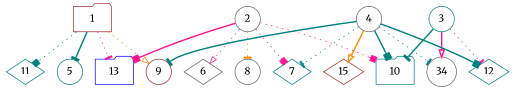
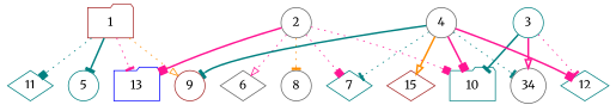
  digraph {
    fontname=Merriweather
    node [alpha=0.03 color=teal fontname=Merriweather shape=circle]
    edge [arrowhead=tee color=teal fontname=Merriweather style=dotted]
    1 [color=brown expect_size=28537856 shape=folder]
    5 [alpha=0.13 expect_size=7238656]
    9 [alpha=0.15 color=brown expect_size=44121088]
    11 [alpha=0.19 expect_size=39789568 shape=diamond]
    13 [alpha=0.04 color=blue expect_size=17280000 shape=folder]
    2 [alpha=0.08 color=gray40 expect_size=29703168]
    6 [color=gray40 expect_size=9362432 shape=diamond]
    7 [alpha=0.15 expect_size=25435136 shape=diamond]
    8 [alpha=0.12 color=gray40 expect_size=36730880]
    10 [alpha=0.15 expect_size=44749824 shape=folder]
    3 [alpha=0.17 expect_size=50653184]
    12 [alpha=0.16 expect_size=45842432 shape=diamond]
    n13 [alpha=0.12 color=gray40 expect_size=9682944 label=34]
    4 [alpha=0.06 color=gray40 expect_size=20301824]
    15 [color=brown expect_size=24298496 shape=diamond]
    1 -> 5 [style=bold]
    1 -> 9 [arrowhead=onormal color=darkorange]
    1 -> 11 [arrowhead=box]
    1 -> 13 [color=deeppink]
    2 -> 13 [arrowhead=box color=deeppink style=bold]
    2 -> 6 [arrowhead=onormal color=deeppink]
    2 -> 7 [arrowhead=box color=deeppink]
    2 -> 8 [color=darkorange]
    2 -> 10 [arrowhead=box color=deeppink]
    3 -> 10 [style=bold]
    3 -> 12 [color=deeppink]
    3 -> n13 [arrowhead=onormal color=deeppink style=bold]
    4 -> 9 [style=bold]
    4 -> 7
-   4 -> 10 [arrowhead=box style=bold]
-   4 -> 12 [arrowhead=box style=bold]
+   4 -> 10 [arrowhead=box color=deeppink style=bold]
+   4 -> 12 [arrowhead=box color=deeppink style=bold]
    4 -> n13
    4 -> 15 [arrowhead=onormal color=darkorange style=bold]
  }
